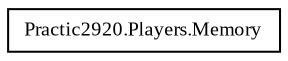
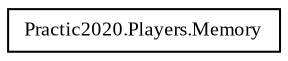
  digraph {
    rankdir=LR
    fontname="Liberation Serif"
-   n1 [color=black fillcolor=white fontname="Liberation Serif" fontsize=10 height=0.2 label="Practic2920.Players.Memory" shape=record style=filled width=0.4]
+   n1 [color=black fillcolor=white fontname="Liberation Serif" fontsize=10 height=0.2 label="Practic2020.Players.Memory" shape=record style=filled width=0.4]
  }
